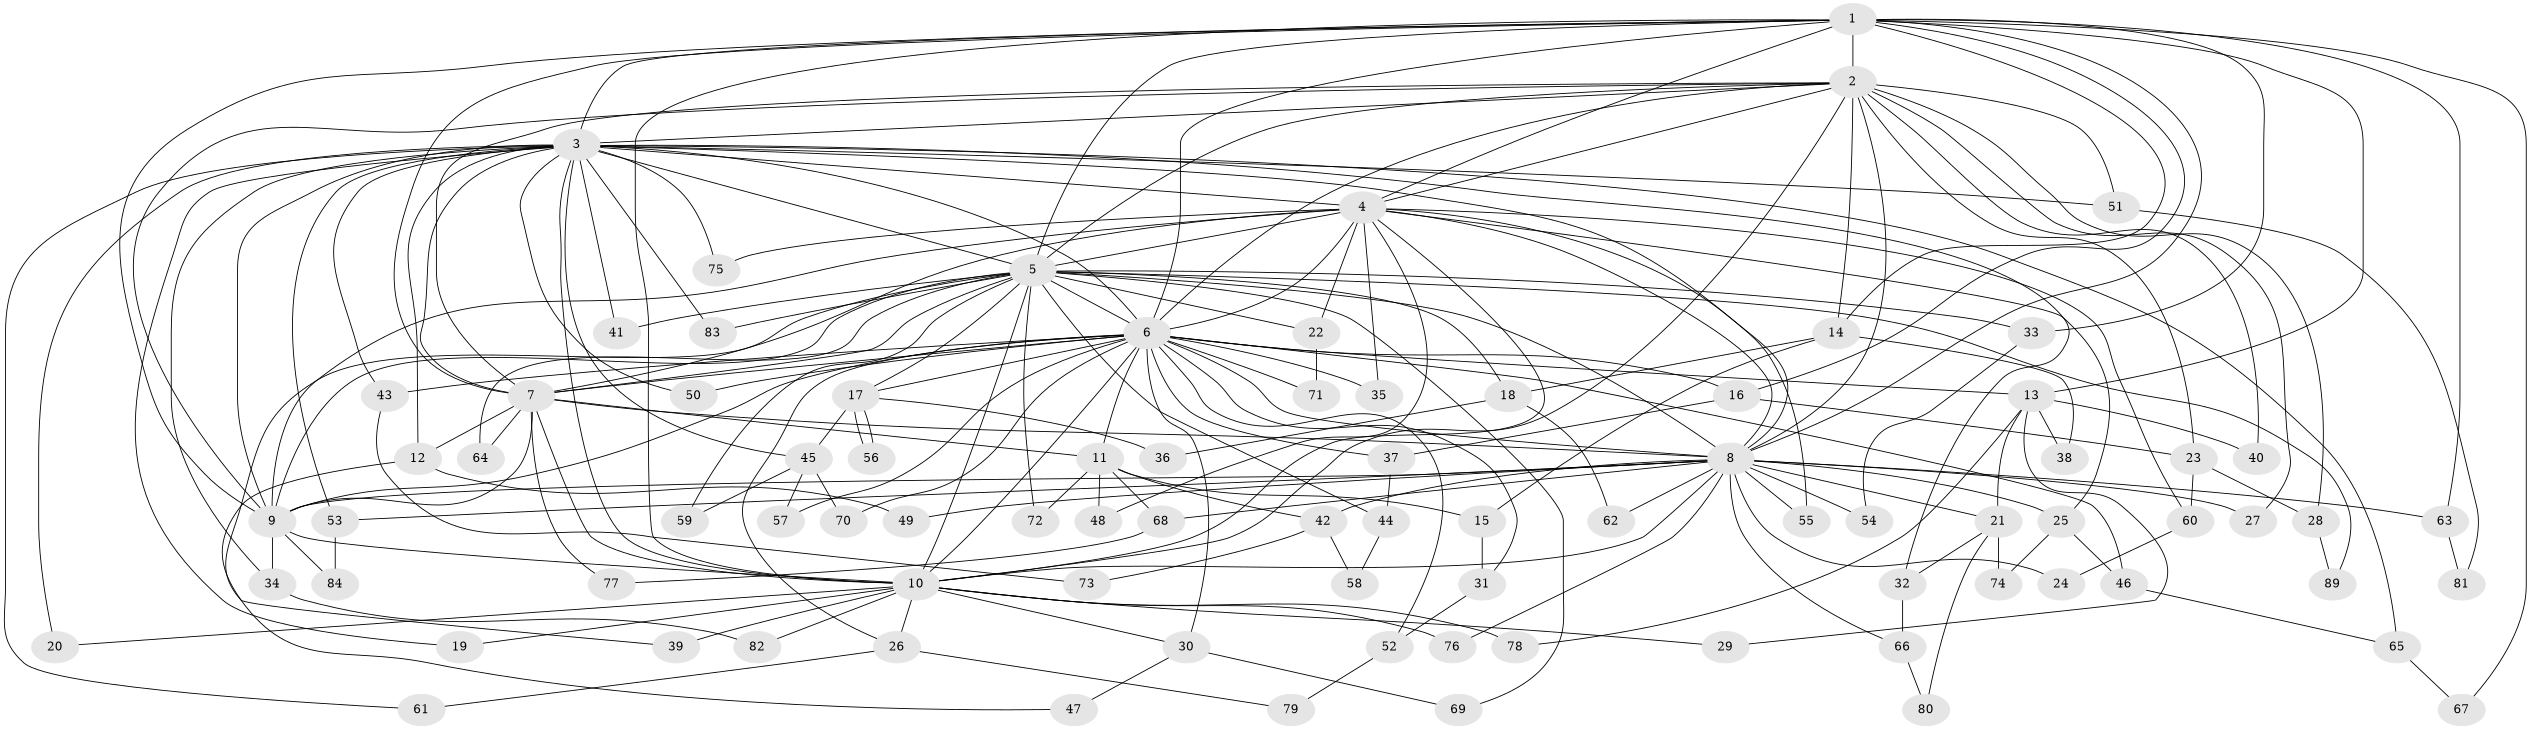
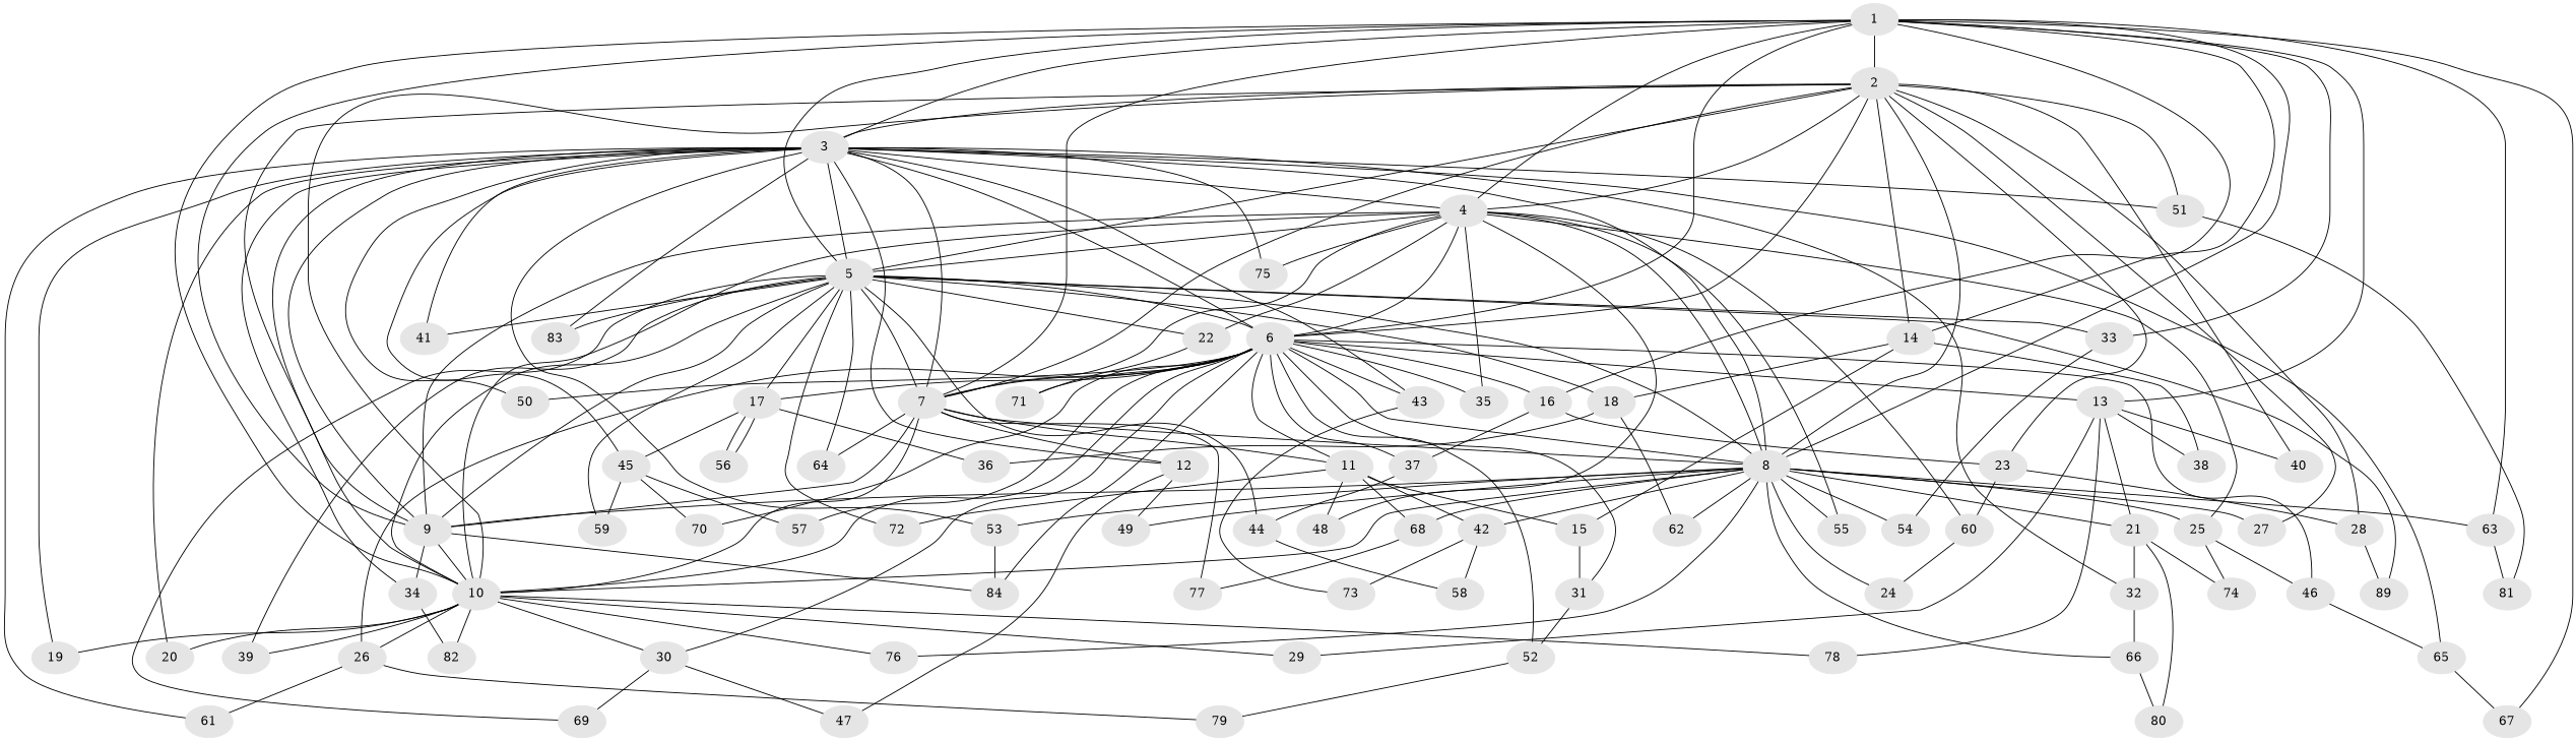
  graph {
    node [color=gray90 style=filled]
    1
    2
    3
    4
    5
    6
    7
    8
    9
    10
    13
    14
    16
    33
    63
    67
    23
    27
    28
    40
    51
    12
    19
    20
    32
    34
    41
    43
    45
    50
    53
    61
    65
    75
    83
    22
    25
    35
    48
    55
    60
    17
    18
    39
    44
    59
    64
    69
    72
    n50 [label=89]
    11
    26
    30
    31
    37
    46
    52
    57
    70
    71
    77
    21
    24
    42
    49
    54
    62
    66
    68
    76
    84
    29
    78
    82
    38
    15
    81
    47
    73
    74
    36
    56
    58
    79
    80
    1 -- 2
    1 -- 3
    1 -- 4
    1 -- 5
    1 -- 6
    1 -- 7
    1 -- 8
    1 -- 9
    1 -- 10
    1 -- 13
    1 -- 14
    1 -- 16
    1 -- 33
    1 -- 63
    1 -- 67
    2 -- 3
    2 -- 4
    2 -- 5
    2 -- 6
    2 -- 7
    2 -- 8
    2 -- 9
    2 -- 10
    2 -- 14
    2 -- 23
    2 -- 27
    2 -- 28
    2 -- 40
    2 -- 51
    3 -- 4
    3 -- 5
    3 -- 6
    3 -- 7
    3 -- 8
    3 -- 9
    3 -- 10
    3 -- 51
    3 -- 12
    3 -- 19
    3 -- 20
    3 -- 32
    3 -- 34
    3 -- 41
    3 -- 43
    3 -- 45
    3 -- 50
    3 -- 53
    3 -- 61
    3 -- 65
    3 -- 75
    3 -- 83
    4 -- 5
    4 -- 6
    4 -- 7
    4 -- 8
    4 -- 9
    4 -- 10
    4 -- 75
    4 -- 22
    4 -- 25
    4 -- 35
    4 -- 48
    4 -- 55
    4 -- 60
    5 -- 6
    5 -- 7
    5 -- 8
    5 -- 9
    5 -- 10
    5 -- 33
    5 -- 41
    5 -- 83
    5 -- 22
    5 -- 17
    5 -- 18
    5 -- 39
    5 -- 44
    5 -- 59
    5 -- 64
    5 -- 69
    5 -- 72
    5 -- n50
    6 -- 7
    6 -- 8
-   6 -- 9
+   6 -- 84
    6 -- 10
    6 -- 13
    6 -- 16
    6 -- 43
    6 -- 50
    6 -- 35
    6 -- 17
    6 -- 11
    6 -- 26
    6 -- 30
    6 -- 31
    6 -- 37
    6 -- 46
    6 -- 52
    6 -- 57
    6 -- 70
    6 -- 71
    7 -- 8
    7 -- 9
    7 -- 10
    7 -- 12
    7 -- 64
    7 -- 11
    7 -- 77
    8 -- 9
    8 -- 10
    8 -- 63
    8 -- 27
    8 -- 53
    8 -- 25
    8 -- 55
    8 -- 21
    8 -- 24
    8 -- 42
    8 -- 49
    8 -- 54
    8 -- 62
    8 -- 66
    8 -- 68
    8 -- 76
    9 -- 10
    9 -- 34
    9 -- 84
    10 -- 19
    10 -- 20
    10 -- 39
    10 -- 26
    10 -- 30
    10 -- 76
    10 -- 29
    10 -- 78
    10 -- 82
    13 -- 40
    13 -- 21
    13 -- 29
    13 -- 78
    13 -- 38
    14 -- 18
    14 -- 38
    14 -- 15
    16 -- 23
    16 -- 37
    33 -- 54
    63 -- 81
    23 -- 28
    23 -- 60
    28 -- n50
    51 -- 81
    12 -- 49
    12 -- 47
    32 -- 66
    34 -- 82
    43 -- 73
    45 -- 59
    45 -- 57
    45 -- 70
    53 -- 84
    65 -- 67
    22 -- 71
    25 -- 46
    25 -- 74
    60 -- 24
    17 -- 45
    17 -- 36
    17 -- 56
    17 -- 56
    18 -- 62
    18 -- 36
    44 -- 58
    11 -- 48
    11 -- 72
    11 -- 42
    11 -- 68
    11 -- 15
    26 -- 61
    26 -- 79
    30 -- 69
    30 -- 47
    31 -- 52
    37 -- 44
    46 -- 65
    52 -- 79
    21 -- 32
    21 -- 74
    21 -- 80
    42 -- 73
    42 -- 58
    66 -- 80
    68 -- 77
    15 -- 31
  }
